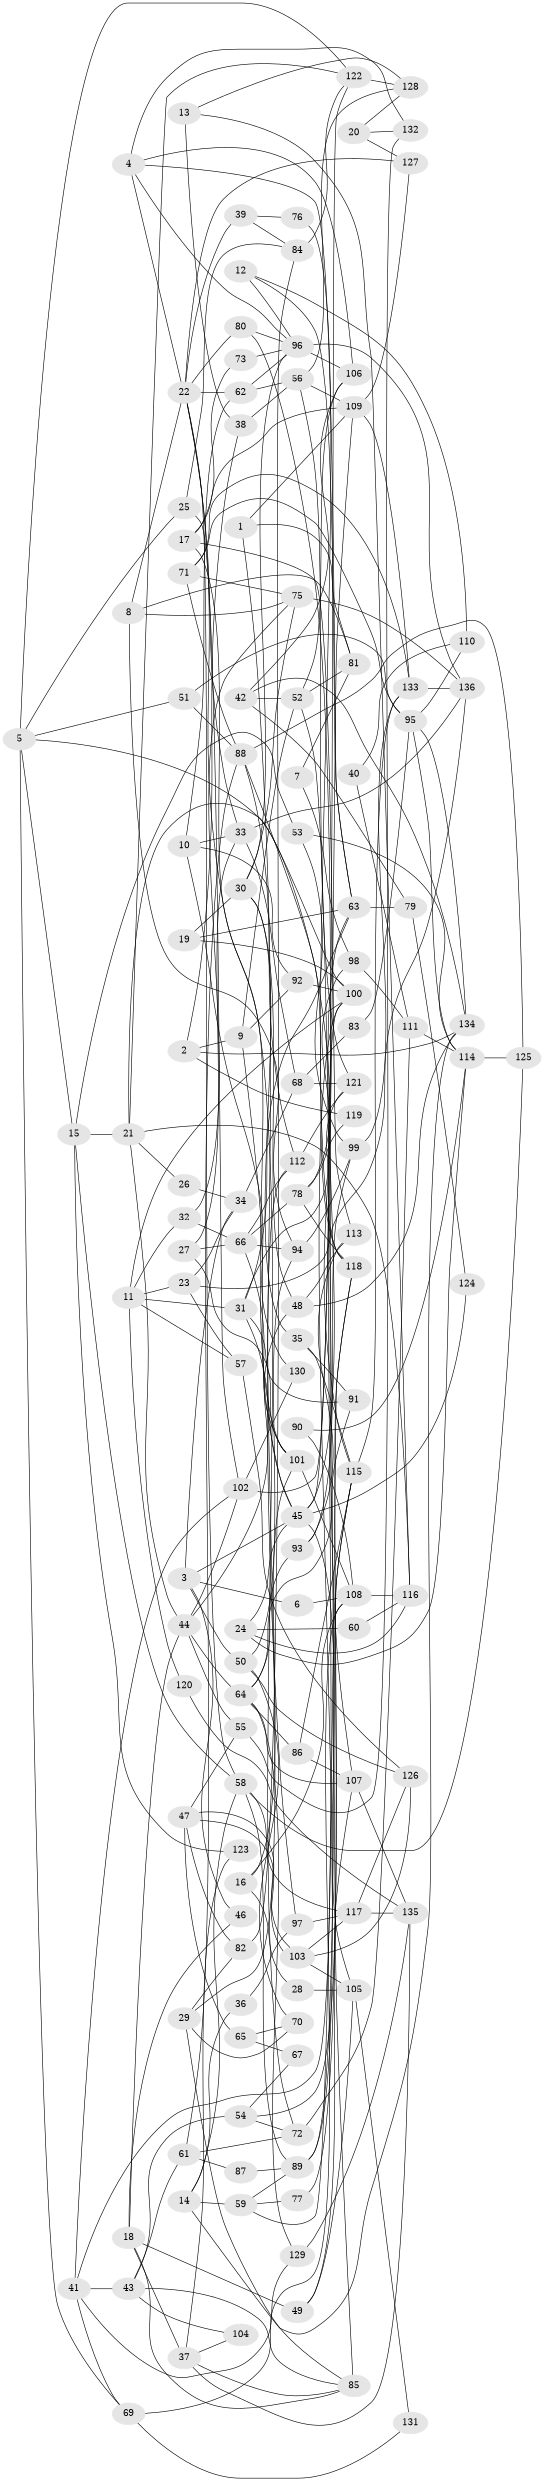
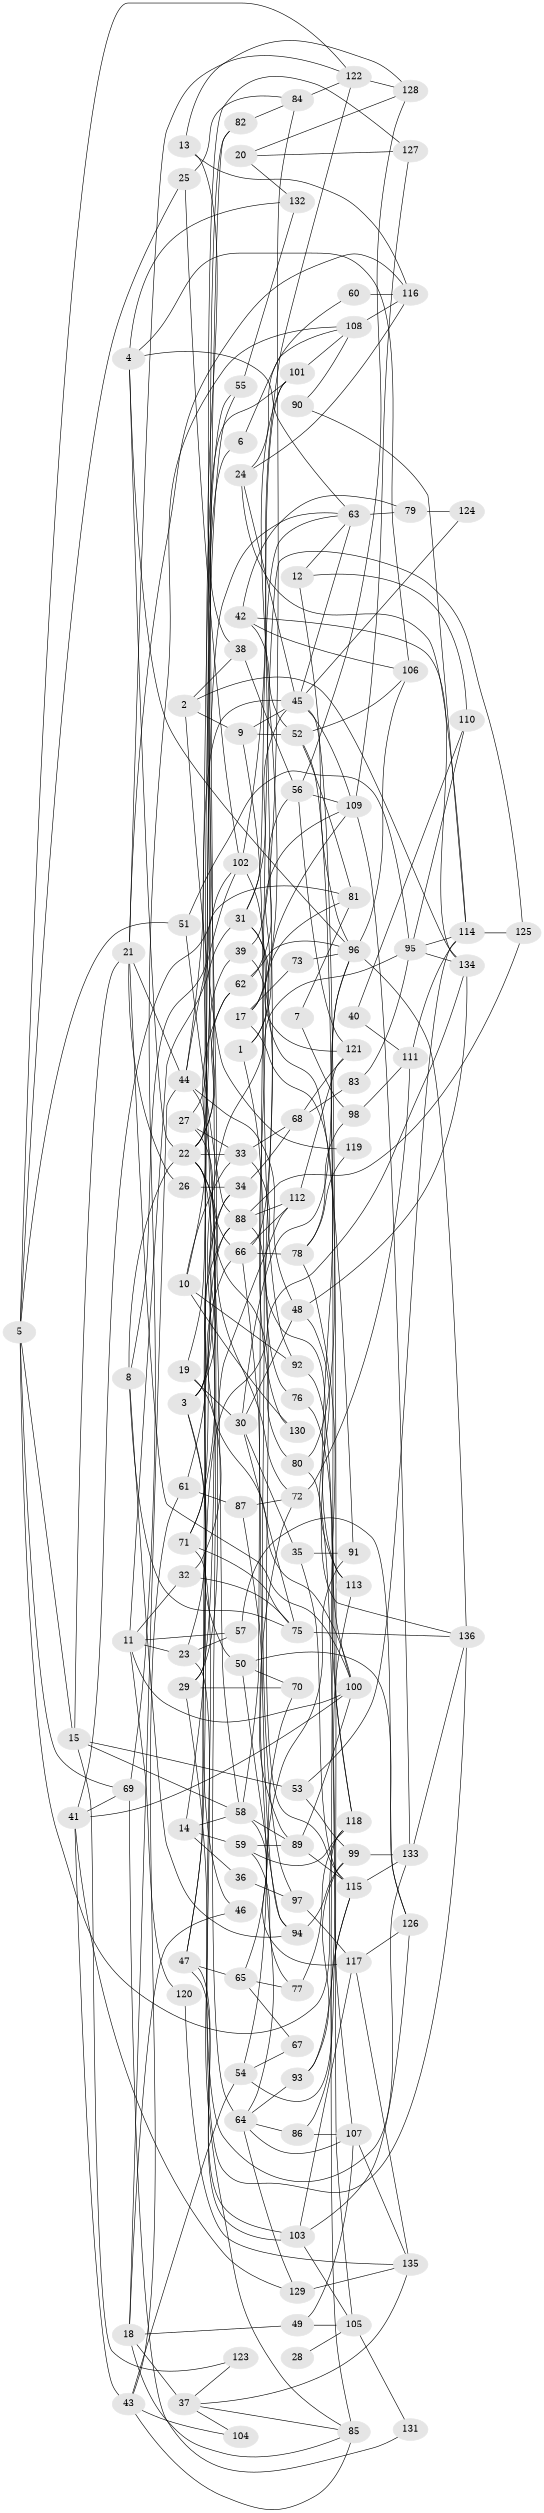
  graph {
    rankdir=LR
    node [color=gray90 style=filled]
    1
    81
    97
    109
    117
    127
    133
    2
    9
    38
    119
    134
    45
    52
    92
    56
    3
    6
    34
    46
    50
    108
    68
    63
    105
    124
    94
    70
    126
    4
    22
    96
    106
    132
    33
    62
    58
    39
    72
    80
    79
    136
    5
    15
    25
    51
    69
    118
    122
    21
    53
    123
    84
    102
    88
    95
    131
    128
    116
    7
    98
    111
    8
    75
    99
    85
    100
    10
    130
    11
    23
    31
    32
    57
    120
    91
    121
    66
    135
    12
    110
    13
    14
    36
    59
    89
    125
    77
    44
    26
    114
-   16
    28
    101
    17
    73
    113
    18
    37
    49
    104
    48
    55
    64
    107
    19
    30
    35
    20
    76
    24
    60
    27
    112
    78
    29
    82
    115
    83
    40
    41
    43
    129
    54
    61
    42
    67
    87
    86
    93
    47
    65
    103
    71
    90
    1 -- 81
    1 -- 97
    1 -- 109
    97 -- 117
    109 -- 127
    109 -- 133
    117 -- 126
    117 -- 135
    133 -- 136
    2 -- 9
    2 -- 38
    2 -- 119
    2 -- 134
    9 -- 45
    9 -- 52
    9 -- 92
    38 -- 56
    45 -- 109
    45 -- 63
    45 -- 105
    45 -- 124
    52 -- 81
    52 -- 106
    52 -- 85
    92 -- 100
    56 -- 109
    56 -- 128
    56 -- 121
    3 -- 45
    3 -- 6
    3 -- 34
    3 -- 46
    3 -- 50
    6 -- 108
    34 -- 68
    50 -- 94
    50 -- 70
    50 -- 126
    108 -- 116
    68 -- 121
    68 -- 83
    63 -- 79
    105 -- 131
    94 -- 99
    4 -- 63
    4 -- 22
    4 -- 96
    4 -- 106
    4 -- 132
    22 -- 127
    22 -- 33
    22 -- 62
    22 -- 58
    22 -- 39
    22 -- 72
    22 -- 80
    96 -- 106
    96 -- 136
    33 -- 68
    33 -- 136
    62 -- 56
    62 -- 96
    58 -- 117
    58 -- 89
    58 -- 125
    39 -- 84
    39 -- 76
    72 -- 111
    80 -- 96
    80 -- 107
    79 -- 124
    5 -- 15
    5 -- 25
    5 -- 51
    5 -- 69
    5 -- 118
    5 -- 122
    15 -- 58
    15 -- 21
    15 -- 53
    15 -- 123
    25 -- 84
    25 -- 102
    51 -- 88
    51 -- 95
    69 -- 108
    69 -- 131
    122 -- 128
    21 -- 122
    21 -- 116
    21 -- 100
    21 -- 44
    21 -- 26
    53 -- 99
    53 -- 114
    84 -- 122
    102 -- 122
    102 -- 130
    88 -- 125
    88 -- 112
    88 -- 115
    95 -- 134
    95 -- 110
    95 -- 114
    7 -- 81
    7 -- 98
    98 -- 111
    111 -- 114
    8 -- 81
    8 -- 94
    8 -- 22
    8 -- 75
    75 -- 136
    99 -- 133
    10 -- 92
    10 -- 33
    10 -- 62
    10 -- 130
    11 -- 100
    11 -- 23
    11 -- 31
    11 -- 32
    11 -- 57
    11 -- 120
    23 -- 34
    23 -- 136
    23 -- 57
    31 -- 45
    31 -- 63
    31 -- 91
    31 -- 121
    32 -- 75
    32 -- 66
    57 -- 126
    120 -- 135
    66 -- 94
    66 -- 101
    66 -- 112
    66 -- 78
    12 -- 63
    12 -- 96
    12 -- 110
    13 -- 38
    13 -- 128
    13 -- 116
    14 -- 134
    14 -- 58
    14 -- 36
    14 -- 59
    36 -- 97
    59 -- 118
    59 -- 89
    59 -- 77
    89 -- 100
    89 -- 115
    77 -- 118
    44 -- 102
    44 -- 48
    44 -- 55
    44 -- 64
    26 -- 34
    114 -- 125
-   16 -- 108
-   16 -- 28
-   16 -- 101
    28 -- 105
    101 -- 108
    17 -- 109
    17 -- 101
    17 -- 73
    17 -- 113
    73 -- 96
    18 -- 46
    18 -- 85
    18 -- 44
    18 -- 37
    18 -- 49
    37 -- 123
    37 -- 85
    37 -- 135
    37 -- 104
    49 -- 105
    49 -- 107
    48 -- 134
    48 -- 113
    55 -- 132
    64 -- 91
    64 -- 107
    64 -- 129
    64 -- 86
    64 -- 93
    107 -- 135
    19 -- 63
    19 -- 100
    19 -- 30
    30 -- 96
    30 -- 75
    30 -- 48
    30 -- 35
    35 -- 91
    35 -- 115
    20 -- 127
    20 -- 132
    20 -- 128
    76 -- 118
    24 -- 45
    24 -- 116
    24 -- 114
    24 -- 60
    60 -- 116
    27 -- 33
    27 -- 66
    27 -- 101
    112 -- 121
    78 -- 119
    78 -- 118
    78 -- 98
    29 -- 70
    29 -- 85
    29 -- 112
    29 -- 82
    82 -- 84
    115 -- 133
    83 -- 95
    40 -- 111
    40 -- 110
    41 -- 69
    41 -- 102
    41 -- 100
    41 -- 43
    41 -- 129
    43 -- 85
    43 -- 104
    43 -- 54
    43 -- 61
    129 -- 135
    54 -- 72
    54 -- 115
    54 -- 67
-   61 -- 72
+   87 -- 72
    61 -- 88
    61 -- 87
    42 -- 134
    42 -- 52
    42 -- 106
    42 -- 79
    87 -- 89
    86 -- 107
    86 -- 115
    93 -- 99
    93 -- 113
    47 -- 55
    47 -- 82
    47 -- 65
    47 -- 103
    47 -- 103
    65 -- 70
+   65 -- 77
    65 -- 67
    103 -- 117
    103 -- 105
    103 -- 126
    71 -- 133
    71 -- 88
    71 -- 95
    71 -- 75
    90 -- 108
    90 -- 114
  }
